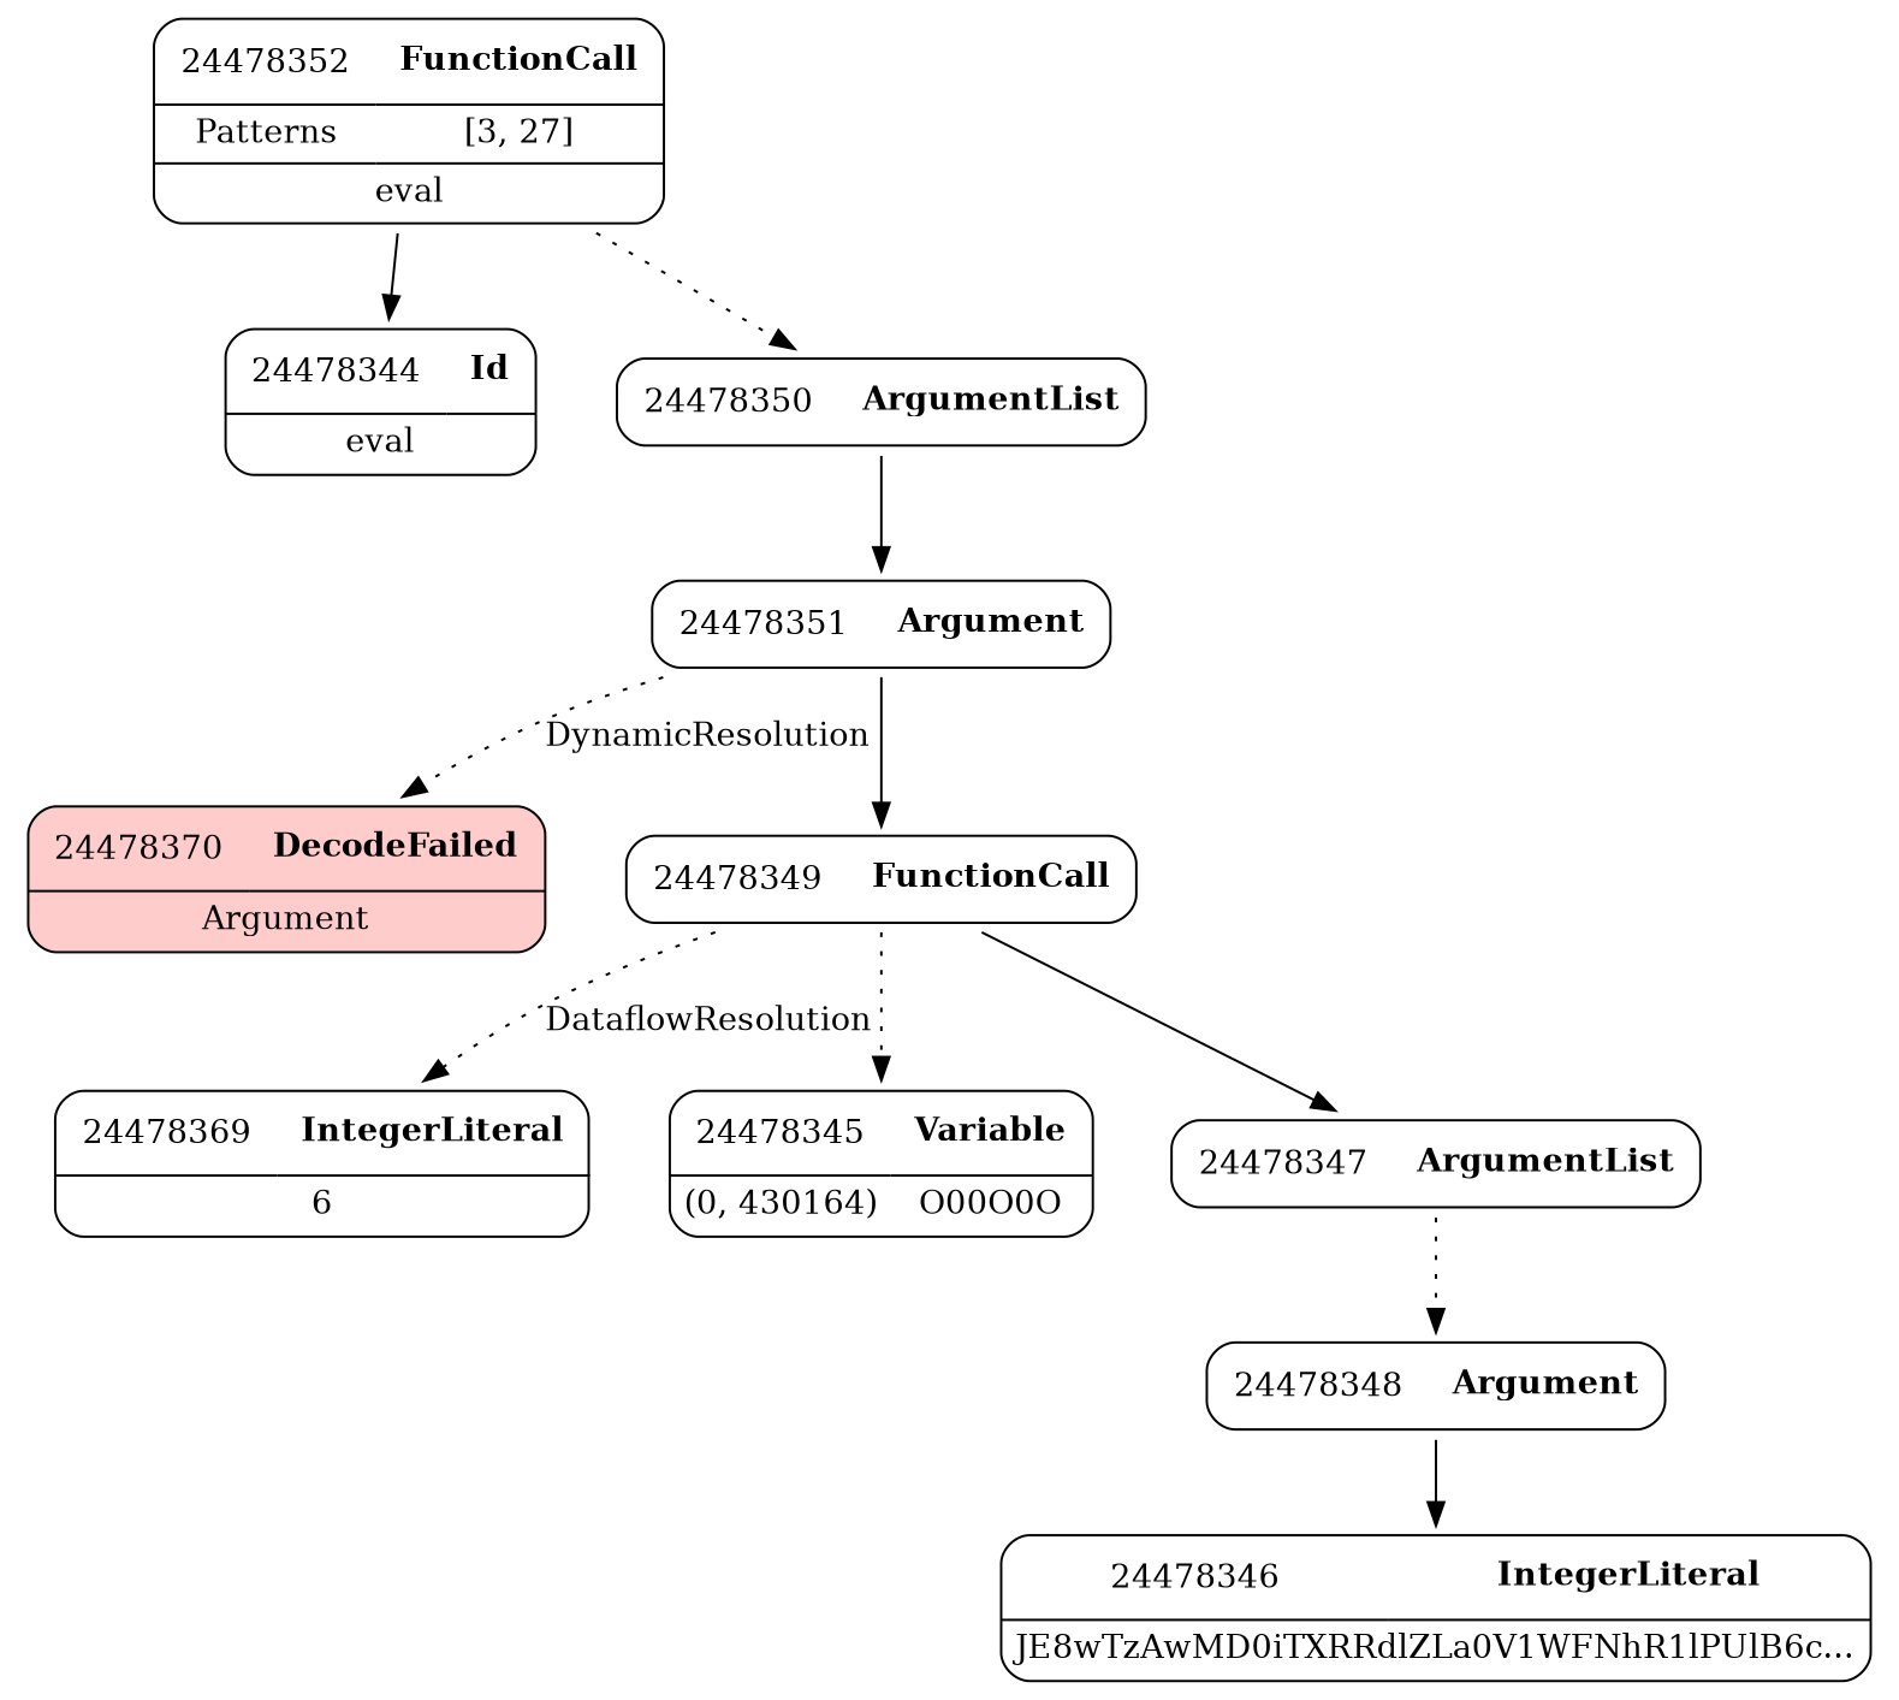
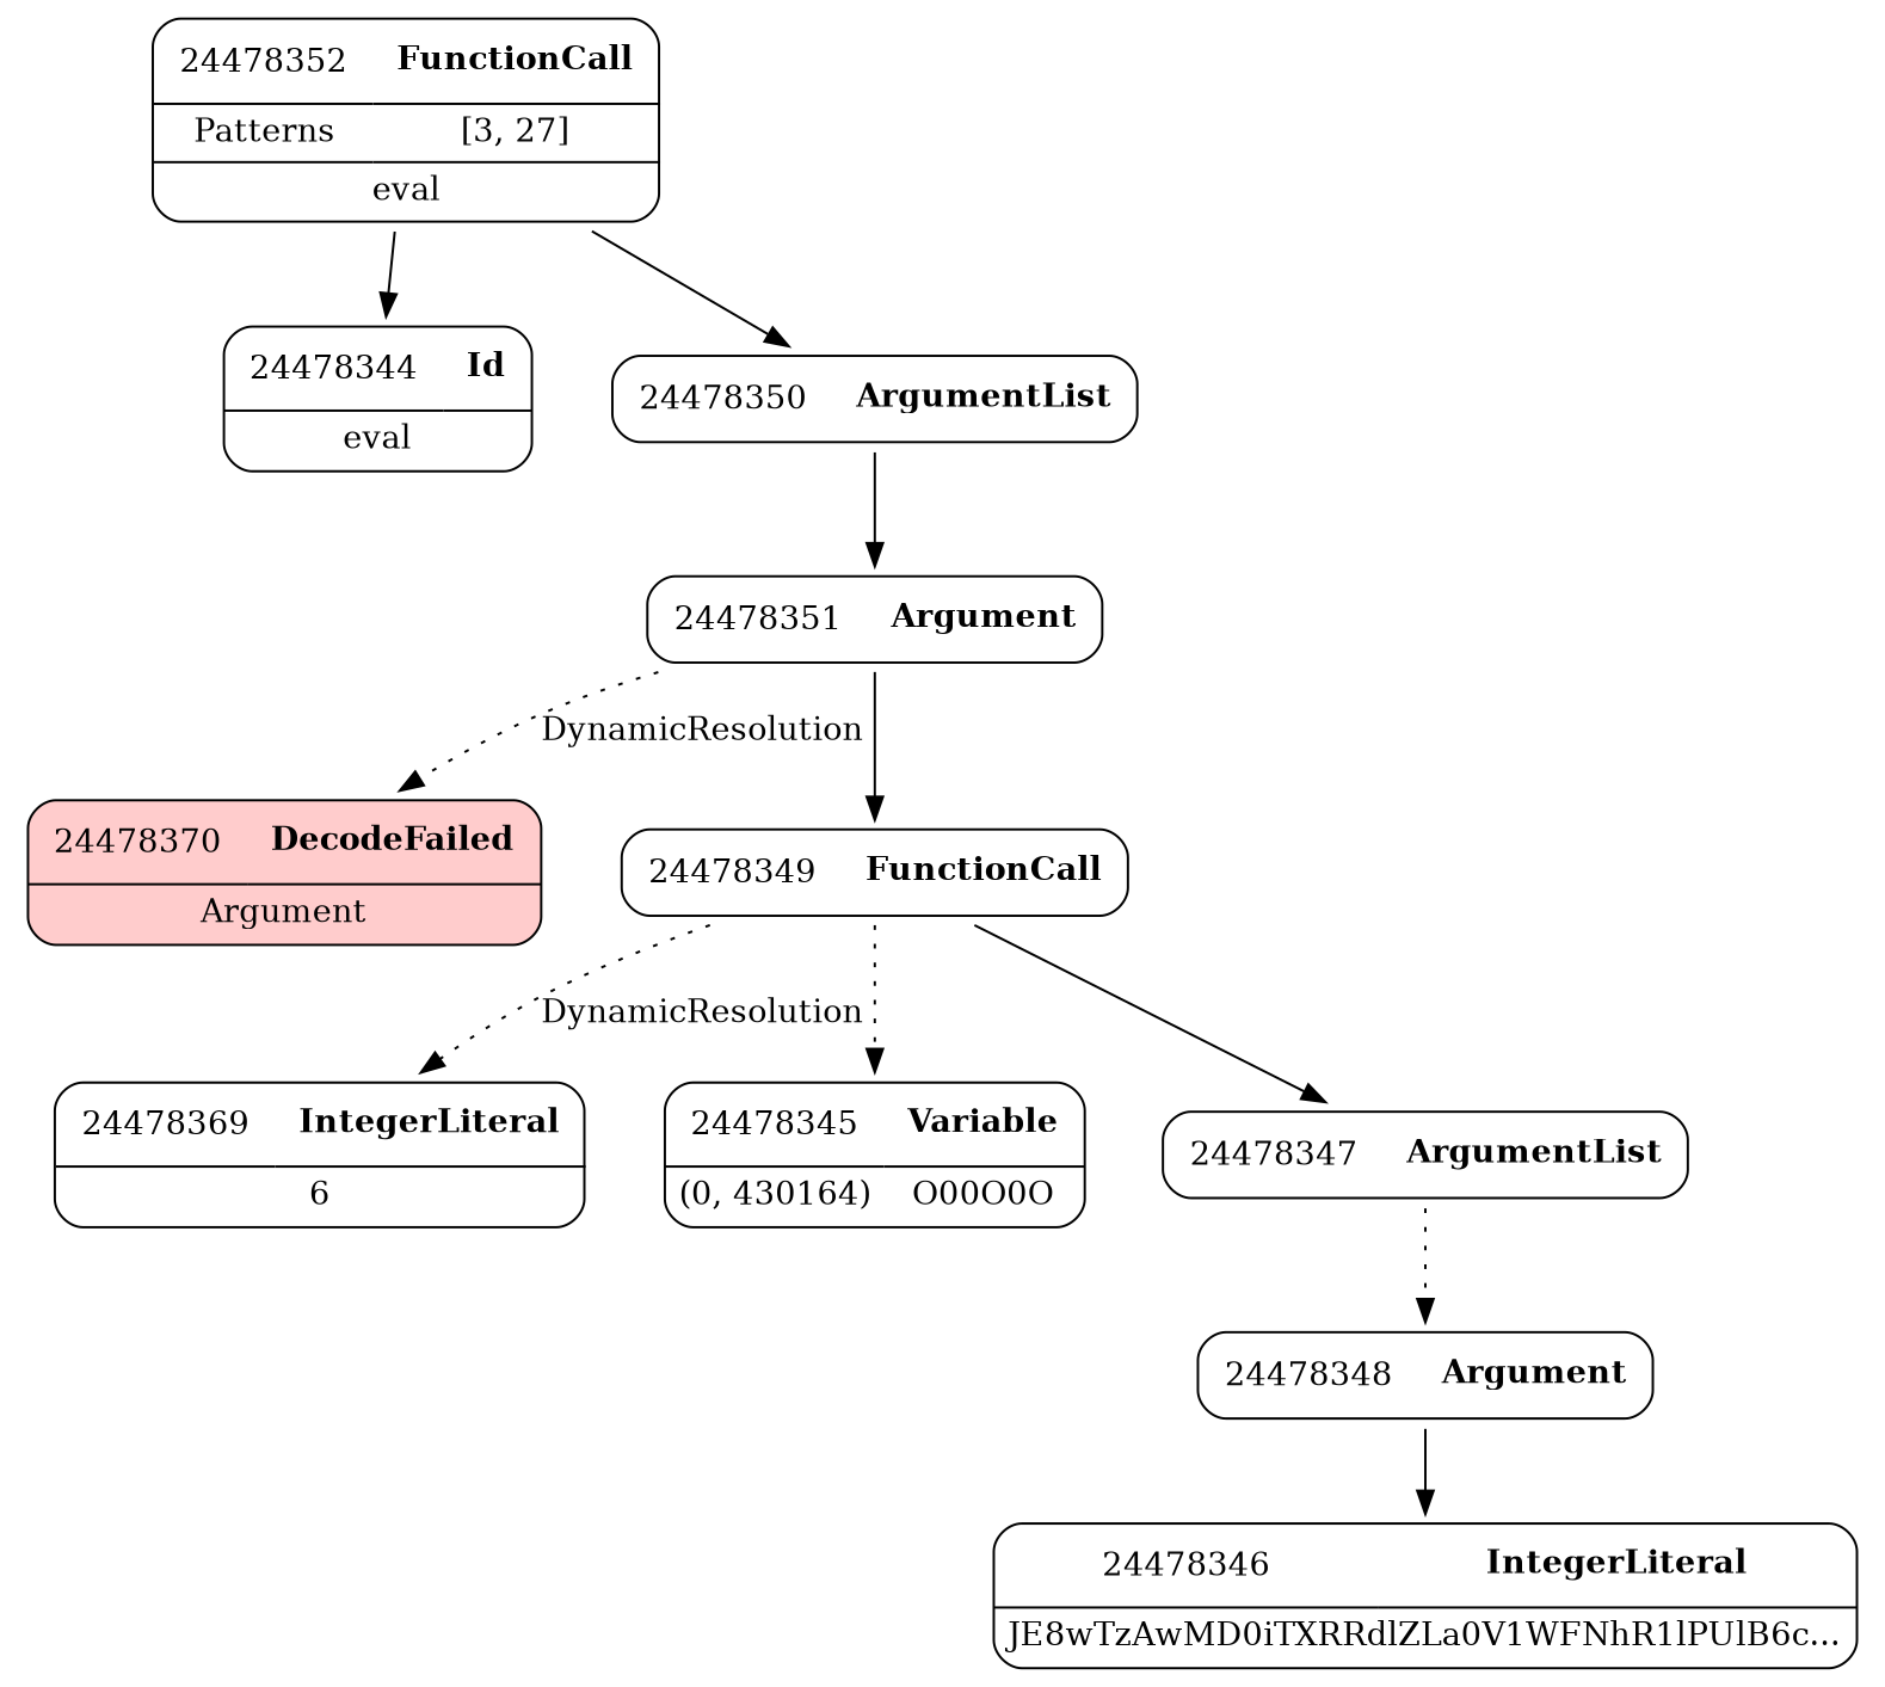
  digraph {
    node [shape=none]
    edge [weight=2]
    n1 [label=<<TABLE border='1' cellspacing='0' cellpadding='10' style='rounded' ><TR><TD border='0'>24478369</TD><TD border='0'><B>IntegerLiteral</B></TD></TR><HR/><TR><TD border='0' cellpadding='5' colspan='2'>6</TD></TR></TABLE>>]
    n2 [label=<<TABLE border='1' cellspacing='0' cellpadding='10' style='rounded' ><TR><TD border='0'>24478352</TD><TD border='0'><B>FunctionCall</B></TD></TR><HR/><TR><TD border='0' cellpadding='5'>Patterns</TD><TD border='0' cellpadding='5'>[3, 27]</TD></TR><HR/><TR><TD border='0' cellpadding='5' colspan='2'>eval</TD></TR></TABLE>>]
    n3 [label=<<TABLE border='1' cellspacing='0' cellpadding='10' style='rounded' ><TR><TD border='0'>24478344</TD><TD border='0'><B>Id</B></TD></TR><HR/><TR><TD border='0' cellpadding='5' colspan='2'>eval</TD></TR></TABLE>>]
    n4 [label=<<TABLE border='1' cellspacing='0' cellpadding='10' style='rounded' ><TR><TD border='0'>24478350</TD><TD border='0'><B>ArgumentList</B></TD></TR></TABLE>>]
    n5 [label=<<TABLE border='1' cellspacing='0' cellpadding='10' style='rounded' ><TR><TD border='0'>24478351</TD><TD border='0'><B>Argument</B></TD></TR></TABLE>>]
    n6 [label=<<TABLE border='1' cellspacing='0' cellpadding='10' style='rounded' bgcolor='#FFCCCC' ><TR><TD border='0'>24478370</TD><TD border='0'><B>DecodeFailed</B></TD></TR><HR/><TR><TD border='0' cellpadding='5' colspan='2'>Argument</TD></TR></TABLE>>]
    n7 [label=<<TABLE border='1' cellspacing='0' cellpadding='10' style='rounded' ><TR><TD border='0'>24478349</TD><TD border='0'><B>FunctionCall</B></TD></TR></TABLE>>]
    n8 [label=<<TABLE border='1' cellspacing='0' cellpadding='10' style='rounded' ><TR><TD border='0'>24478345</TD><TD border='0'><B>Variable</B></TD></TR><HR/><TR><TD border='0' cellpadding='5'>(0, 430164)</TD><TD border='0' cellpadding='5'>O00O0O</TD></TR></TABLE>>]
    n9 [label=<<TABLE border='1' cellspacing='0' cellpadding='10' style='rounded' ><TR><TD border='0'>24478347</TD><TD border='0'><B>ArgumentList</B></TD></TR></TABLE>>]
    n10 [label=<<TABLE border='1' cellspacing='0' cellpadding='10' style='rounded' ><TR><TD border='0'>24478348</TD><TD border='0'><B>Argument</B></TD></TR></TABLE>>]
    n11 [label=<<TABLE border='1' cellspacing='0' cellpadding='10' style='rounded' ><TR><TD border='0'>24478346</TD><TD border='0'><B>IntegerLiteral</B></TD></TR><HR/><TR><TD border='0' cellpadding='5' colspan='2'>JE8wTzAwMD0iTXRRdlZLa0V1WFNhR1lPUlB6c...</TD></TR></TABLE>>]
    n2 -> n3
-   n2 -> n4 [style=dotted]
+   n2 -> n4
    n4 -> n5
    n5 -> n6 [label=DynamicResolution style=dotted weight=""]
    n5 -> n7
-   n7 -> n1 [label=DataflowResolution style=dotted weight=""]
+   n7 -> n1 [label=DynamicResolution style=dotted weight=""]
    n7 -> n8 [style=dotted]
    n7 -> n9
    n9 -> n10 [style=dotted]
    n10 -> n11
  }
